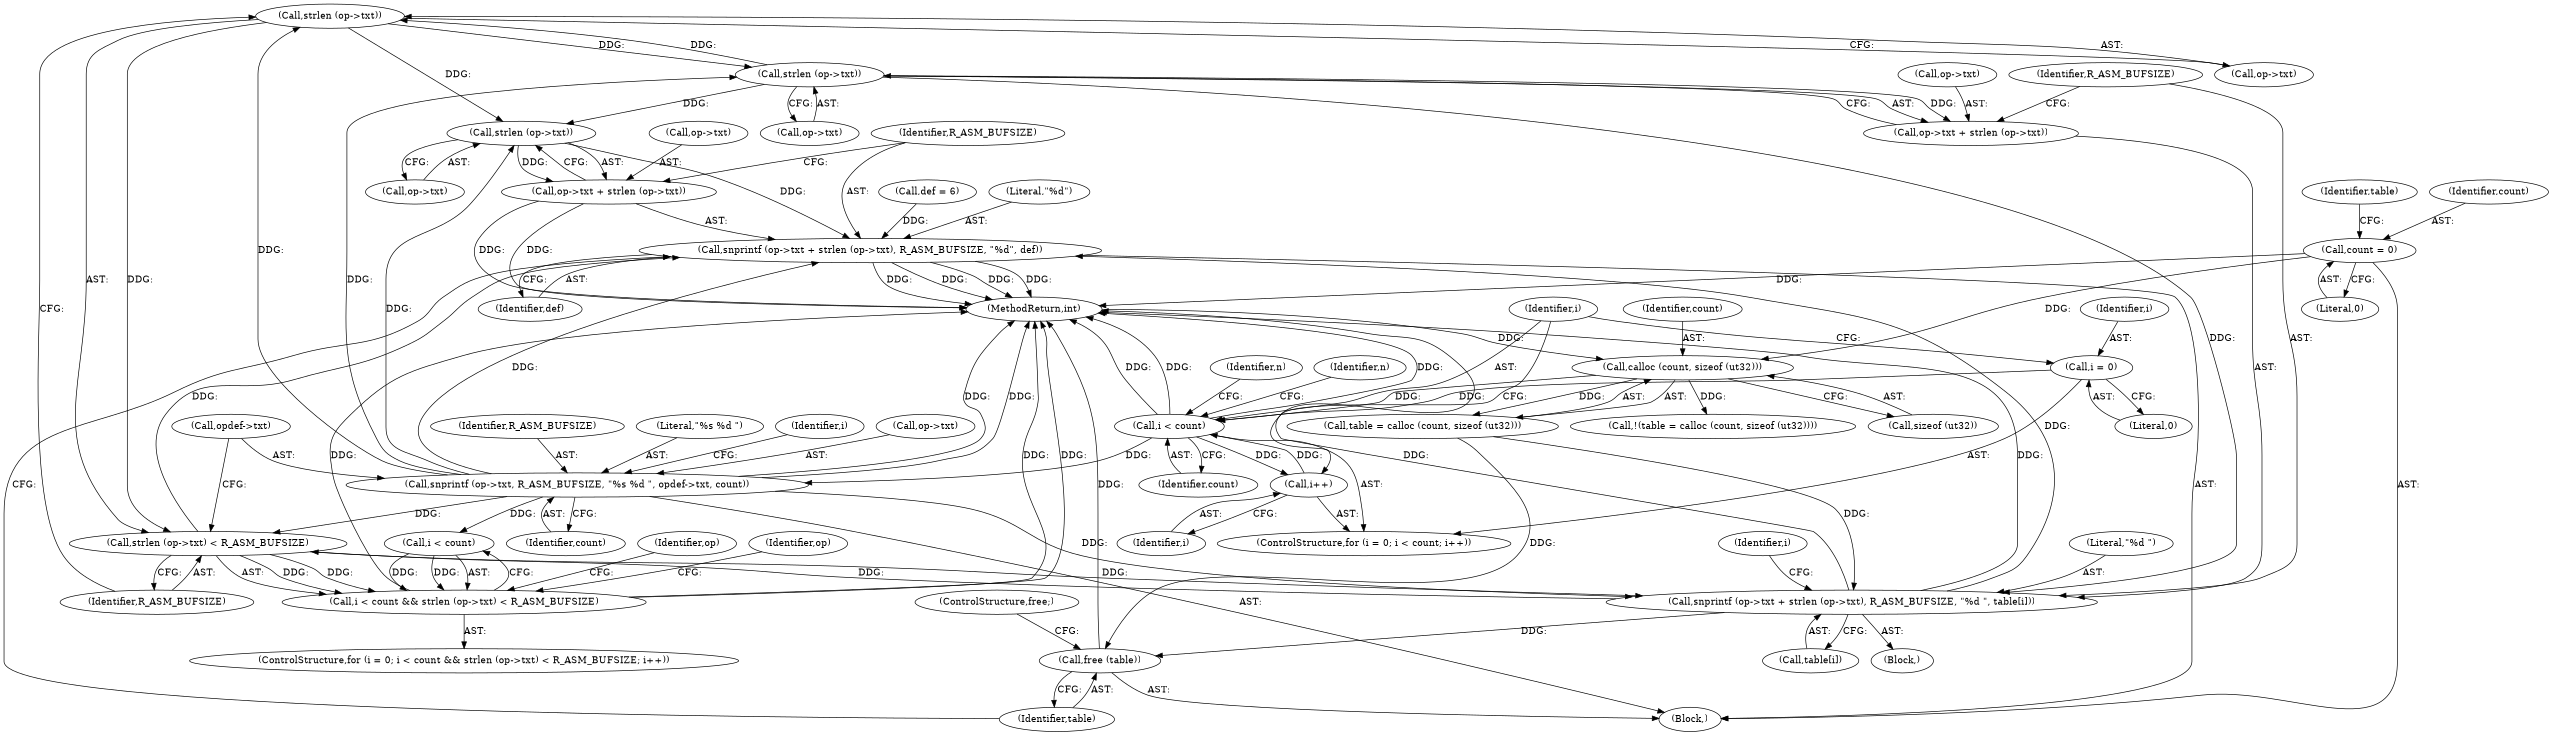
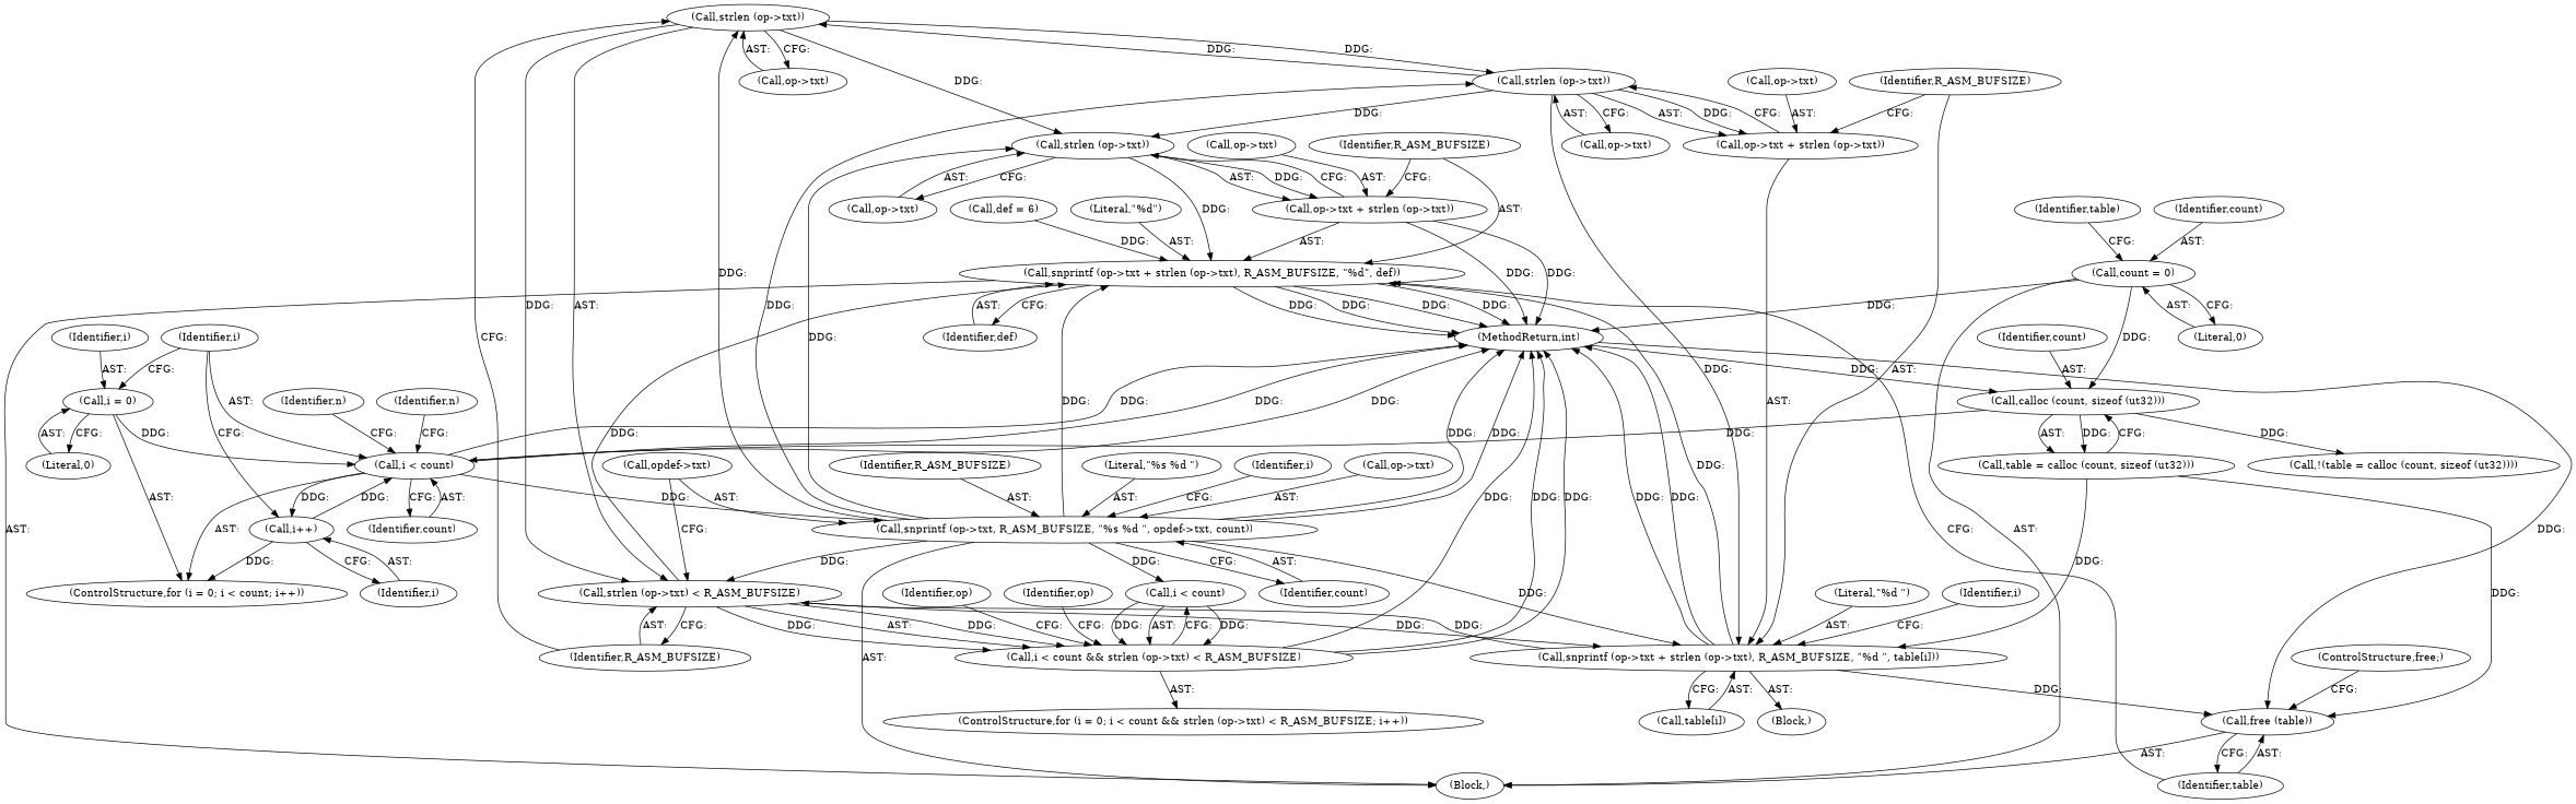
  digraph {
    n1 [label="(Call,strlen (op->txt))"]
    n2 [label="(Call,strlen (op->txt))"]
    n3 [label="(Call,strlen (op->txt) < R_ASM_BUFSIZE)"]
    n4 [label="(Call,strlen (op->txt))"]
    n5 [label="(Call,op->txt)"]
    n6 [label="(Call,snprintf (op->txt + strlen (op->txt), R_ASM_BUFSIZE, \"%d \", table[i]))"]
    n7 [label="(Call,op->txt + strlen (op->txt))"]
    n8 [label="(Call,op->txt)"]
    n9 [label="(Call,snprintf (op->txt + strlen (op->txt), R_ASM_BUFSIZE, \"%d\", def))"]
    n10 [label="(Call,i < count && strlen (op->txt) < R_ASM_BUFSIZE)"]
    n11 [label="(Identifier,R_ASM_BUFSIZE)"]
    n12 [label="(Call,op->txt + strlen (op->txt))"]
    n13 [label="(Call,op->txt)"]
    n14 [label="(Call,snprintf (op->txt, R_ASM_BUFSIZE, \"%s %d \", opdef->txt, count))"]
    n15 [label="(MethodReturn,int)"]
    n16 [label="(Block,)"]
    n17 [label="(Identifier,count)"]
    n18 [label="(Call,i < count)"]
    n19 [label="(Call,free (table))"]
    n20 [label="(Block,)"]
    n21 [label="(Call,table[i])"]
    n22 [label="(Identifier,def)"]
    n23 [label="(Call,calloc (count, sizeof (ut32)))"]
    n24 [label="(Call,i < count)"]
    n25 [label="(Call,i++)"]
    n26 [label="(ControlStructure,for (i = 0; i < count; i++))"]
    n27 [label="(Identifier,count)"]
    n28 [label="(Identifier,i)"]
    n29 [label="(Call,i = 0)"]
    n30 [label="(Literal,0)"]
    n31 [label="(Call,table = calloc (count, sizeof (ut32)))"]
-   n32 [label="(Call,sizeof (ut32))"]
    n33 [label="(Call,!(table = calloc (count, sizeof (ut32))))"]
    n34 [label="(Call,count = 0)"]
    n35 [label="(Literal,0)"]
    n36 [label="(ControlStructure,for (i = 0; i < count && strlen (op->txt) < R_ASM_BUFSIZE; i++))"]
    n37 [label="(Identifier,table)"]
    n38 [label="(Literal,\"%d \")"]
    n39 [label="(Identifier,table)"]
    n40 [label="(Identifier,op)"]
    n41 [label="(Identifier,i)"]
    n42 [label="(Identifier,n)"]
    n43 [label="(Identifier,R_ASM_BUFSIZE)"]
    n44 [label="(Identifier,R_ASM_BUFSIZE)"]
    n45 [label="(Identifier,count)"]
    n46 [label="(Identifier,op)"]
    n47 [label="(Call,opdef->txt)"]
    n48 [label="(Call,op->txt)"]
    n49 [label="(Literal,\"%s %d \")"]
    n50 [label="(Call,op->txt)"]
    n51 [label="(Identifier,R_ASM_BUFSIZE)"]
    n52 [label="(Identifier,i)"]
    n53 [label="(Identifier,n)"]
    n54 [label="(Identifier,count)"]
    n55 [label="(Call,op->txt)"]
    n56 [label="(Call,def = 6)"]
    n57 [label="(Identifier,i)"]
    n58 [label="(Literal,\"%d\")"]
    n59 [label="(Identifier,i)"]
    n60 [label="(ControlStructure,free;)"]
    n1 -> n2 [label="DDG: "]
    n1 -> n3 [label="AST: "]
    n1 -> n3 [label="DDG: "]
    n1 -> n4 [label="DDG: "]
    n1 -> n5 [label="CFG: "]
    n2 -> n1 [label="DDG: "]
    n2 -> n4 [label="DDG: "]
    n2 -> n6 [label="DDG: "]
    n2 -> n7 [label="AST: "]
    n2 -> n7 [label="DDG: "]
    n2 -> n8 [label="CFG: "]
    n3 -> n6 [label="DDG: "]
    n3 -> n9 [label="DDG: "]
    n3 -> n10 [label="AST: "]
    n3 -> n10 [label="DDG: "]
    n3 -> n10 [label="DDG: "]
    n3 -> n11 [label="CFG: "]
    n4 -> n9 [label="DDG: "]
    n4 -> n12 [label="AST: "]
    n4 -> n12 [label="DDG: "]
    n4 -> n13 [label="CFG: "]
    n5 -> n1 [label="AST: "]
    n6 -> n3 [label="DDG: "]
    n6 -> n9 [label="DDG: "]
    n6 -> n15 [label="DDG: "]
    n6 -> n15 [label="DDG: "]
    n6 -> n19 [label="DDG: "]
    n6 -> n20 [label="AST: "]
    n6 -> n21 [label="CFG: "]
    n7 -> n2 [label="CFG: "]
    n7 -> n6 [label="AST: "]
    n8 -> n2 [label="AST: "]
    n9 -> n15 [label="DDG: "]
    n9 -> n15 [label="DDG: "]
    n9 -> n15 [label="DDG: "]
    n9 -> n15 [label="DDG: "]
    n9 -> n16 [label="AST: "]
    n9 -> n22 [label="CFG: "]
    n10 -> n15 [label="DDG: "]
    n10 -> n15 [label="DDG: "]
    n10 -> n15 [label="DDG: "]
    n10 -> n18 [label="CFG: "]
    n10 -> n36 [label="AST: "]
    n11 -> n1 [label="CFG: "]
    n11 -> n3 [label="AST: "]
    n12 -> n4 [label="CFG: "]
    n12 -> n9 [label="AST: "]
    n12 -> n15 [label="DDG: "]
    n12 -> n15 [label="DDG: "]
    n13 -> n4 [label="AST: "]
    n14 -> n1 [label="DDG: "]
    n14 -> n2 [label="DDG: "]
    n14 -> n3 [label="DDG: "]
    n14 -> n4 [label="DDG: "]
    n14 -> n6 [label="DDG: "]
    n14 -> n9 [label="DDG: "]
    n14 -> n15 [label="DDG: "]
    n14 -> n15 [label="DDG: "]
    n14 -> n16 [label="AST: "]
    n14 -> n17 [label="CFG: "]
    n14 -> n18 [label="DDG: "]
    n15 -> n23 [label="DDG: "]
    n17 -> n14 [label="AST: "]
    n18 -> n10 [label="AST: "]
    n18 -> n10 [label="DDG: "]
    n18 -> n10 [label="DDG: "]
-   n19 -> n15 [label="DDG: "]
+   n15 -> n19 [label="DDG: "]
    n19 -> n16 [label="AST: "]
    n19 -> n37 [label="CFG: "]
    n21 -> n6 [label="AST: "]
    n22 -> n9 [label="AST: "]
    n23 -> n24 [label="DDG: "]
    n23 -> n31 [label="AST: "]
    n23 -> n31 [label="DDG: "]
-   n23 -> n32 [label="CFG: "]
    n23 -> n33 [label="DDG: "]
    n24 -> n14 [label="DDG: "]
    n24 -> n15 [label="DDG: "]
    n24 -> n15 [label="DDG: "]
    n24 -> n15 [label="DDG: "]
    n24 -> n25 [label="DDG: "]
    n24 -> n26 [label="AST: "]
    n24 -> n27 [label="CFG: "]
    n25 -> n24 [label="DDG: "]
-   n25 -> n26 [label="AST: "]
+   n25 -> n26 [label="DDG: "]
    n25 -> n28 [label="CFG: "]
    n27 -> n24 [label="AST: "]
    n28 -> n25 [label="AST: "]
    n29 -> n24 [label="DDG: "]
    n29 -> n26 [label="AST: "]
    n29 -> n30 [label="CFG: "]
    n30 -> n29 [label="AST: "]
    n31 -> n6 [label="DDG: "]
    n31 -> n19 [label="DDG: "]
-   n31 -> n23 [label="AST: "]
-   n32 -> n23 [label="AST: "]
+   n31 -> n23 [label="CFG: "]
    n34 -> n15 [label="DDG: "]
    n34 -> n16 [label="AST: "]
    n34 -> n23 [label="DDG: "]
    n34 -> n35 [label="CFG: "]
    n35 -> n34 [label="AST: "]
    n37 -> n9 [label="CFG: "]
    n37 -> n19 [label="AST: "]
    n38 -> n6 [label="AST: "]
    n39 -> n34 [label="CFG: "]
    n40 -> n10 [label="CFG: "]
    n41 -> n6 [label="CFG: "]
    n42 -> n24 [label="CFG: "]
    n43 -> n14 [label="AST: "]
    n44 -> n9 [label="AST: "]
    n44 -> n12 [label="CFG: "]
    n45 -> n34 [label="AST: "]
    n46 -> n10 [label="CFG: "]
    n47 -> n3 [label="CFG: "]
    n47 -> n14 [label="AST: "]
    n48 -> n12 [label="AST: "]
    n49 -> n14 [label="AST: "]
    n50 -> n7 [label="AST: "]
    n51 -> n6 [label="AST: "]
    n51 -> n7 [label="CFG: "]
    n52 -> n14 [label="CFG: "]
    n53 -> n24 [label="CFG: "]
    n54 -> n23 [label="AST: "]
    n55 -> n14 [label="AST: "]
    n56 -> n9 [label="DDG: "]
    n57 -> n24 [label="AST: "]
    n57 -> n25 [label="CFG: "]
    n57 -> n29 [label="CFG: "]
    n58 -> n9 [label="AST: "]
    n59 -> n29 [label="AST: "]
    n60 -> n19 [label="CFG: "]
  }
